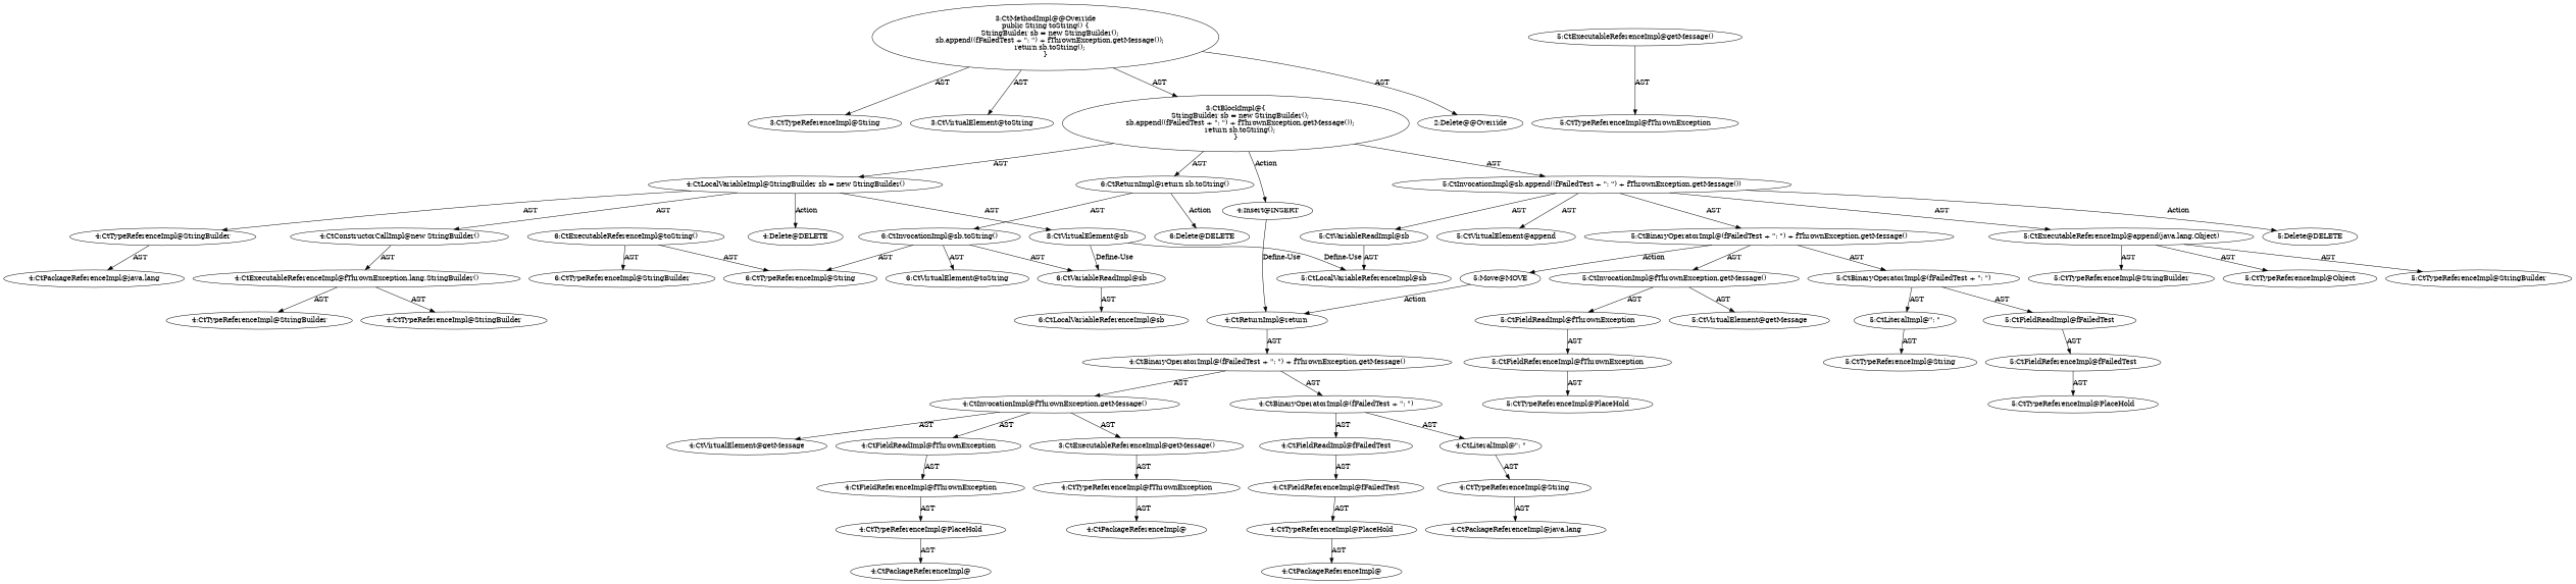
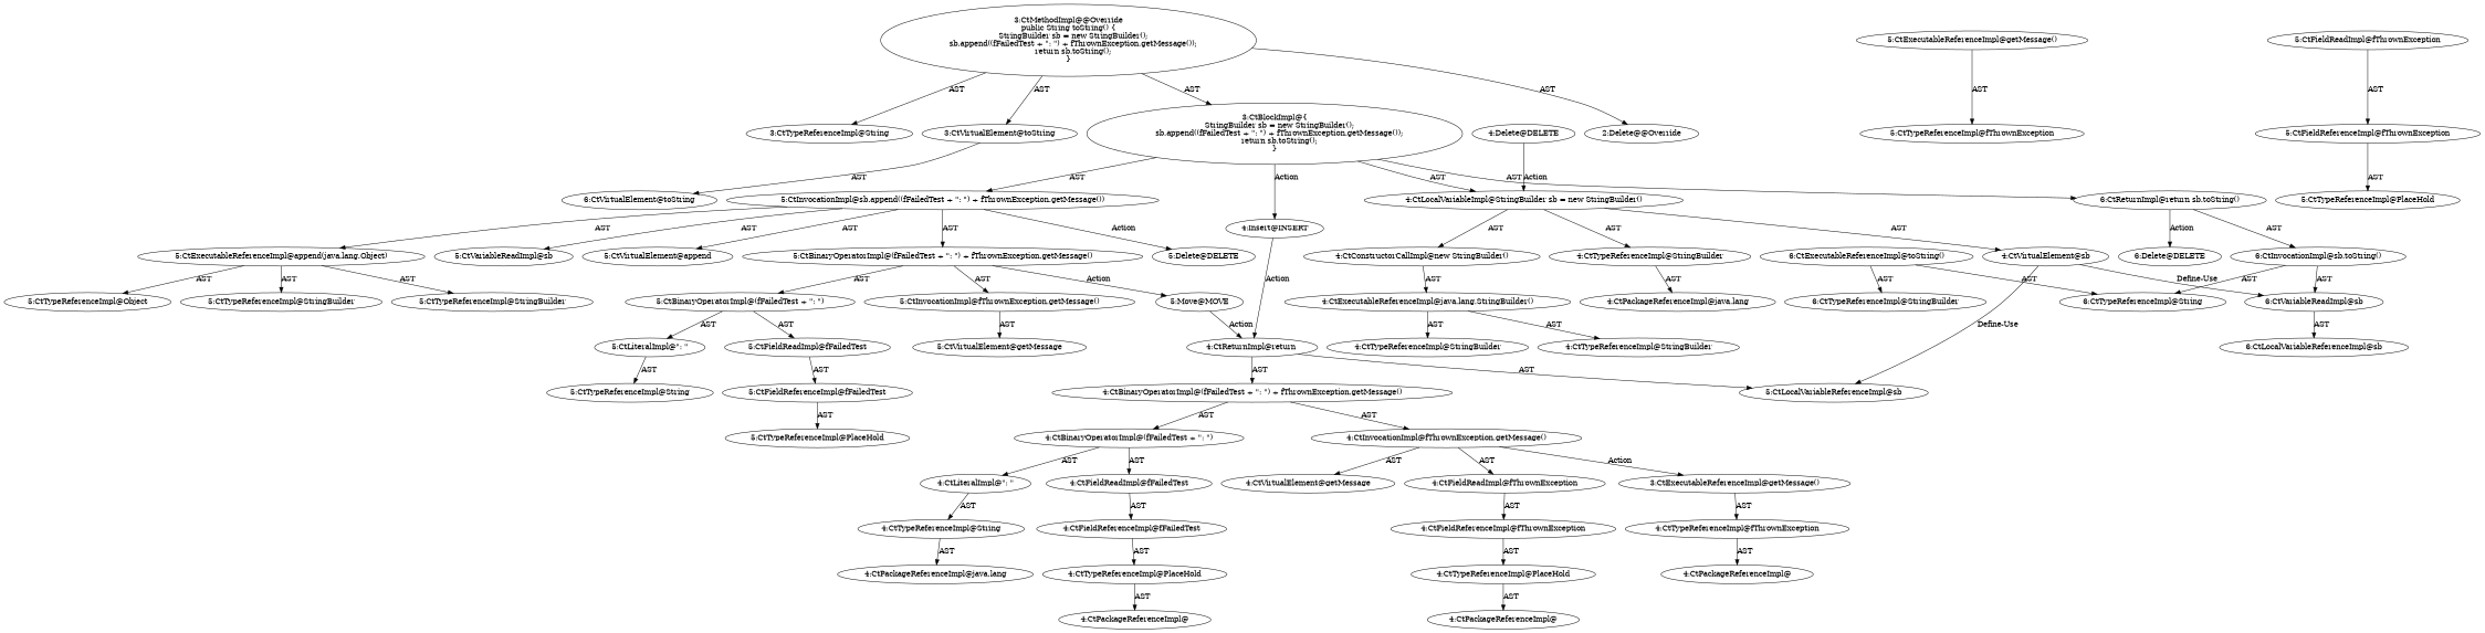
  digraph {
    node [shape=ellipse]
    n1 [label="3:CtTypeReferenceImpl@String"]
    n2 [label="3:CtVirtualElement@toString"]
    n3 [label="4:CtTypeReferenceImpl@StringBuilder"]
    n4 [label="4:CtPackageReferenceImpl@java.lang"]
-   n5 [label="4:CtExecutableReferenceImpl@fThrownException.lang.StringBuilder()"]
+   n5 [label="4:CtExecutableReferenceImpl@java.lang.StringBuilder()"]
    n6 [label="4:CtTypeReferenceImpl@StringBuilder"]
    n7 [label="4:CtTypeReferenceImpl@StringBuilder"]
    n8 [label="4:CtConstructorCallImpl@new StringBuilder()"]
-   n9 [label="8:CtVirtualElement@sb"]
+   n9 [label="4:CtVirtualElement@sb"]
    n10 [label="6:CtVariableReadImpl@sb"]
    n11 [label="5:CtLocalVariableReferenceImpl@sb"]
    n12 [label="5:CtVariableReadImpl@sb"]
    n13 [label="6:CtLocalVariableReferenceImpl@sb"]
    n14 [label="4:CtLocalVariableImpl@StringBuilder sb = new StringBuilder()"]
    n15 [label="4:Delete@DELETE"]
    n16 [label="5:CtExecutableReferenceImpl@append(java.lang.Object)"]
    n17 [label="5:CtTypeReferenceImpl@StringBuilder"]
    n18 [label="5:CtTypeReferenceImpl@StringBuilder"]
    n19 [label="5:CtTypeReferenceImpl@Object"]
    n20 [label="5:CtVirtualElement@append"]
    n21 [label="5:CtFieldReferenceImpl@fFailedTest"]
    n22 [label="5:CtTypeReferenceImpl@PlaceHold"]
    n23 [label="5:CtFieldReadImpl@fFailedTest"]
    n24 [label="5:CtLiteralImpl@\": \""]
    n25 [label="5:CtTypeReferenceImpl@String"]
    n26 [label="5:CtBinaryOperatorImpl@(fFailedTest + \": \")"]
    n27 [label="5:CtExecutableReferenceImpl@getMessage()"]
    n28 [label="5:CtTypeReferenceImpl@fThrownException"]
    n29 [label="5:CtVirtualElement@getMessage"]
    n30 [label="5:CtFieldReferenceImpl@fThrownException"]
    n31 [label="5:CtTypeReferenceImpl@PlaceHold"]
    n32 [label="5:CtFieldReadImpl@fThrownException"]
    n33 [label="5:CtInvocationImpl@fThrownException.getMessage()"]
    n34 [label="5:CtBinaryOperatorImpl@(fFailedTest + \": \") + fThrownException.getMessage()"]
    n35 [label="5:Move@MOVE"]
    n36 [label="4:CtReturnImpl@return "]
    n37 [label="5:CtInvocationImpl@sb.append((fFailedTest + \": \") + fThrownException.getMessage())"]
    n38 [label="5:Delete@DELETE"]
    n39 [label="6:CtExecutableReferenceImpl@toString()"]
    n40 [label="6:CtTypeReferenceImpl@StringBuilder"]
    n41 [label="6:CtTypeReferenceImpl@String"]
    n42 [label="6:CtVirtualElement@toString"]
    n43 [label="6:CtInvocationImpl@sb.toString()"]
    n44 [label="6:CtReturnImpl@return sb.toString()"]
    n45 [label="6:Delete@DELETE"]
    n46 [label="3:CtBlockImpl@\{\n    StringBuilder sb = new StringBuilder();\n    sb.append((fFailedTest + \": \") + fThrownException.getMessage());\n    return sb.toString();\n\}"]
    n47 [label="4:Insert@INSERT"]
    n48 [label="3:CtMethodImpl@@Override\npublic String toString() \{\n    StringBuilder sb = new StringBuilder();\n    sb.append((fFailedTest + \": \") + fThrownException.getMessage());\n    return sb.toString();\n\}"]
    n49 [label="2:Delete@@Override"]
    n50 [label="4:CtBinaryOperatorImpl@(fFailedTest + \": \") + fThrownException.getMessage()"]
    n51 [label="4:CtPackageReferenceImpl@"]
    n52 [label="4:CtTypeReferenceImpl@PlaceHold"]
    n53 [label="4:CtFieldReferenceImpl@fFailedTest"]
    n54 [label="4:CtFieldReadImpl@fFailedTest"]
    n55 [label="4:CtPackageReferenceImpl@java.lang"]
    n56 [label="4:CtTypeReferenceImpl@String"]
    n57 [label="4:CtLiteralImpl@\": \""]
    n58 [label="4:CtBinaryOperatorImpl@(fFailedTest + \": \")"]
    n59 [label="4:CtPackageReferenceImpl@"]
    n60 [label="4:CtTypeReferenceImpl@PlaceHold"]
    n61 [label="4:CtFieldReferenceImpl@fThrownException"]
    n62 [label="4:CtFieldReadImpl@fThrownException"]
    n63 [label="4:CtPackageReferenceImpl@"]
    n64 [label="4:CtTypeReferenceImpl@fThrownException"]
    n65 [label="3:CtExecutableReferenceImpl@getMessage()"]
    n66 [label="4:CtInvocationImpl@fThrownException.getMessage()"]
    n67 [label="4:CtVirtualElement@getMessage"]
    n3 -> n4 [label=AST]
    n5 -> n6 [label=AST]
    n5 -> n7 [label=AST]
    n8 -> n5 [label=AST]
    n9 -> n10 [label="Define-Use"]
    n9 -> n11 [label="Define-Use"]
    n10 -> n13 [label=AST]
-   n12 -> n11 [label=AST]
+   n36 -> n11 [label=AST]
    n14 -> n3 [label=AST]
    n14 -> n8 [label=AST]
    n14 -> n9 [label=AST]
-   n14 -> n15 [label=Action]
+   n15 -> n14 [label=Action]
    n16 -> n17 [label=AST]
    n16 -> n18 [label=AST]
    n16 -> n19 [label=AST]
    n21 -> n22 [label=AST]
    n23 -> n21 [label=AST]
    n24 -> n25 [label=AST]
    n26 -> n23 [label=AST]
    n26 -> n24 [label=AST]
    n27 -> n28 [label=AST]
    n30 -> n31 [label=AST]
    n32 -> n30 [label=AST]
    n33 -> n29 [label=AST]
-   n33 -> n32 [label=AST]
    n34 -> n26 [label=AST]
    n34 -> n33 [label=AST]
    n34 -> n35 [label=Action]
    n35 -> n36 [label=Action]
    n36 -> n50 [label=AST]
    n37 -> n12 [label=AST]
    n37 -> n16 [label=AST]
    n37 -> n20 [label=AST]
    n37 -> n34 [label=AST]
    n37 -> n38 [label=Action]
    n39 -> n40 [label=AST]
    n39 -> n41 [label=AST]
    n43 -> n10 [label=AST]
    n43 -> n41 [label=AST]
-   n43 -> n42 [label=AST]
+   n2 -> n42 [label=AST]
    n44 -> n43 [label=AST]
    n44 -> n45 [label=Action]
    n46 -> n14 [label=AST]
    n46 -> n37 [label=AST]
    n46 -> n44 [label=AST]
    n46 -> n47 [label=Action]
-   n47 -> n36 [label="Define-Use"]
+   n47 -> n36 [label=Action]
    n48 -> n1 [label=AST]
    n48 -> n2 [label=AST]
    n48 -> n46 [label=AST]
    n48 -> n49 [label=AST]
    n50 -> n58 [label=AST]
    n50 -> n66 [label=AST]
    n52 -> n51 [label=AST]
    n53 -> n52 [label=AST]
    n54 -> n53 [label=AST]
    n56 -> n55 [label=AST]
    n57 -> n56 [label=AST]
    n58 -> n54 [label=AST]
    n58 -> n57 [label=AST]
    n60 -> n59 [label=AST]
    n61 -> n60 [label=AST]
    n62 -> n61 [label=AST]
    n64 -> n63 [label=AST]
    n65 -> n64 [label=AST]
    n66 -> n62 [label=AST]
-   n66 -> n65 [label=AST]
+   n66 -> n65 [label=Action]
    n66 -> n67 [label=AST]
  }
